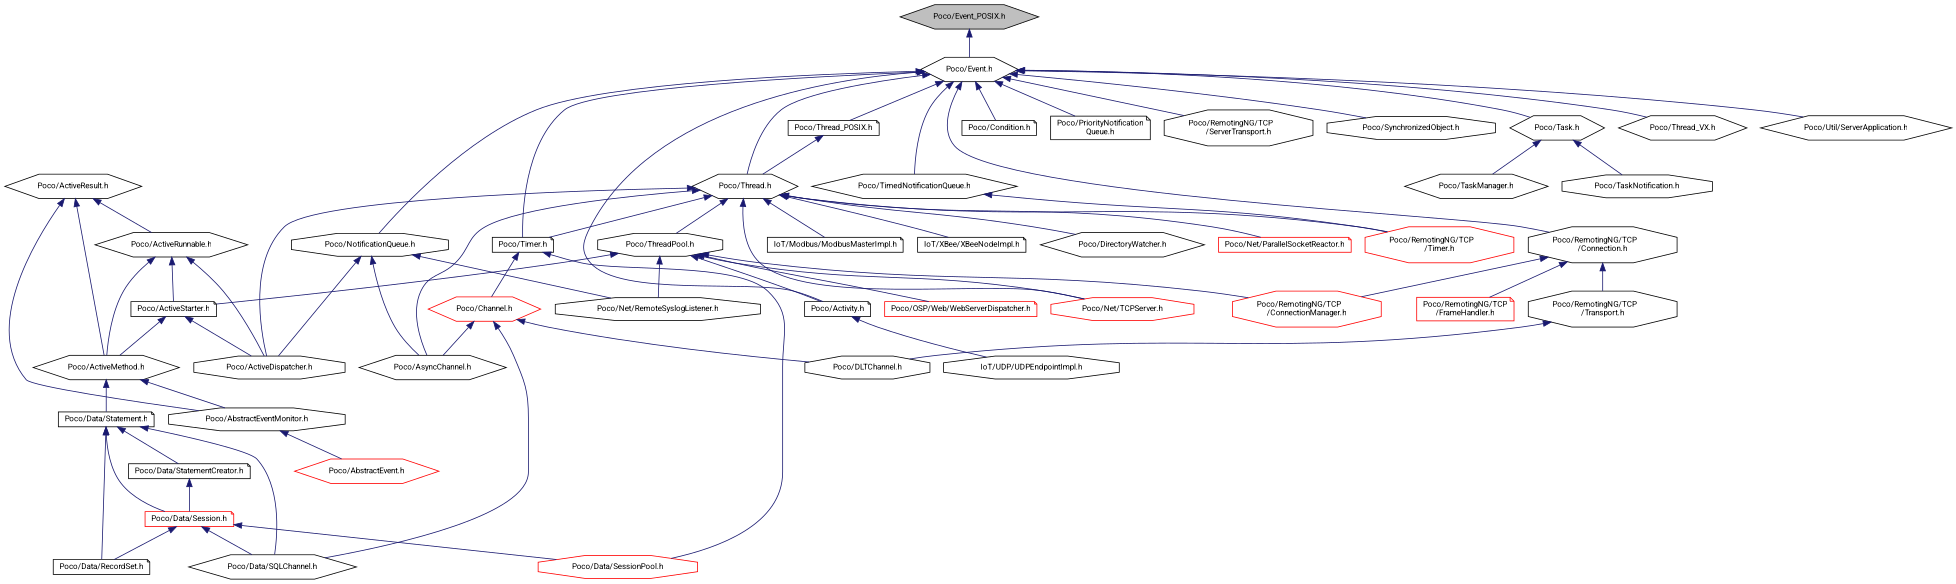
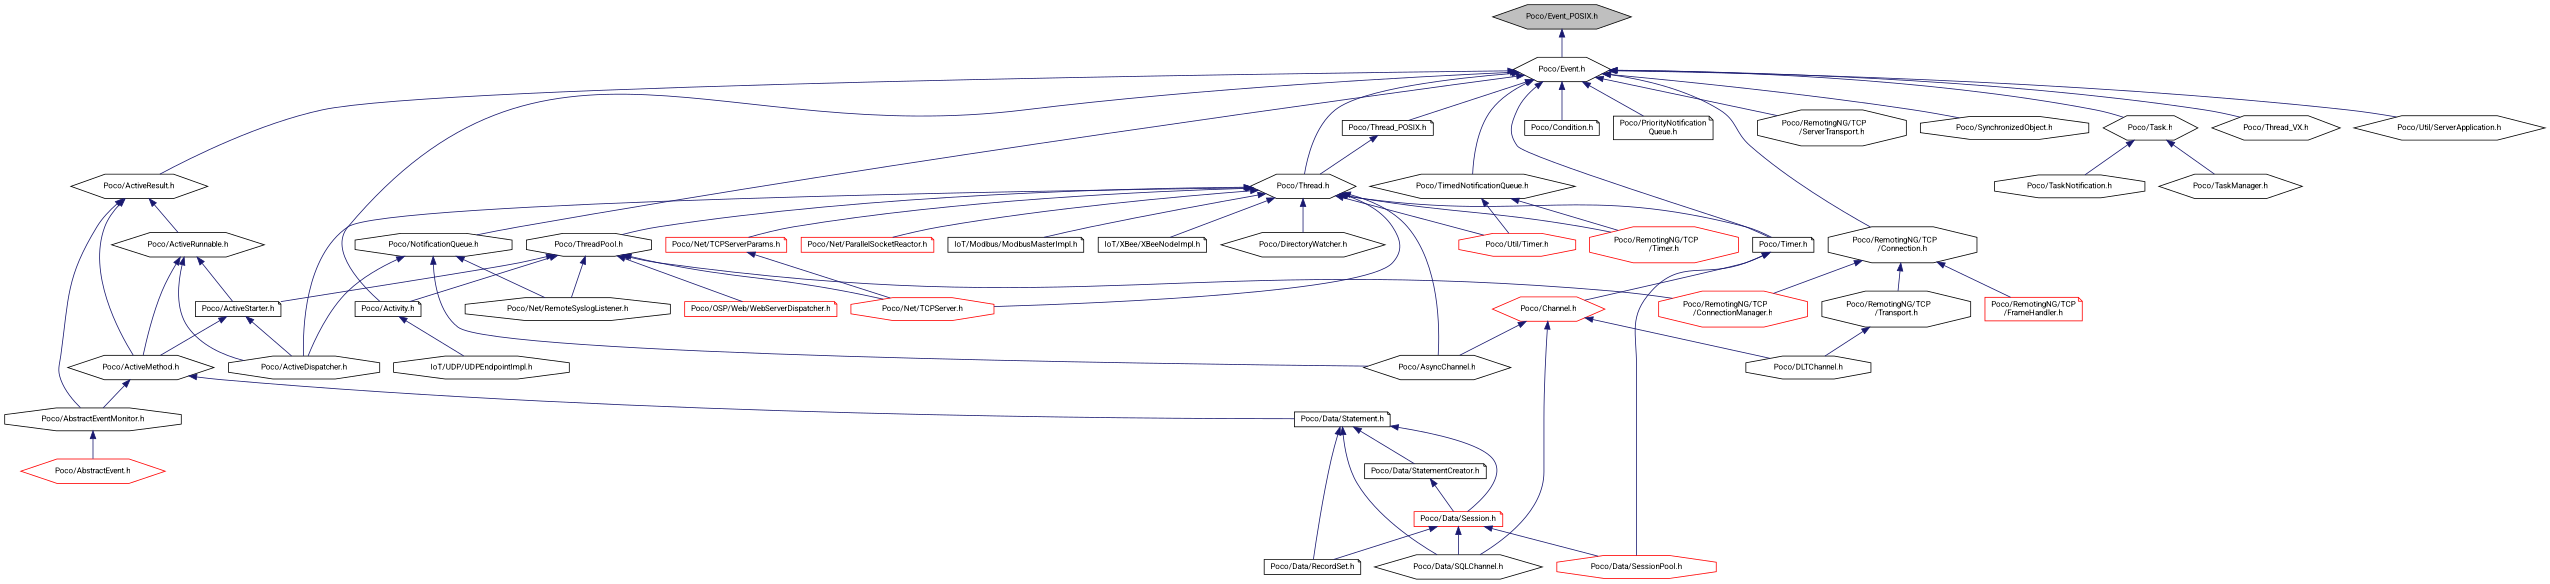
  digraph {
    fontname=Roboto
    node [color=black fillcolor=white fontname=Roboto fontsize=10 shape=octagon style=filled]
    edge [color=midnightblue dir=back fontname=Roboto fontsize=10 labelfontname=Helvetica labelfontsize=10 style=solid]
    n1 [fillcolor=grey75 fontcolor=black height=0.2 label="Poco/Event_POSIX.h" shape=hexagon width=0.4]
    n2 [height=0.2 label="Poco/Event.h" shape=hexagon width=0.4]
    n3 [height=0.2 label="Poco/ActiveResult.h" shape=hexagon width=0.4]
    n4 [height=0.2 label="Poco/Thread.h" shape=hexagon width=0.4]
    n5 [height=0.2 label="Poco/Activity.h" shape=note width=0.4]
    n6 [height=0.2 label="Poco/Timer.h" shape=note width=0.4]
    n7 [height=0.2 label="Poco/Thread_POSIX.h" shape=note width=0.4]
    n8 [height=0.2 label="Poco/TimedNotificationQueue.h" shape=hexagon width=0.4]
    n9 [height=0.2 label="Poco/NotificationQueue.h" width=0.4]
    n10 [height=0.2 label="Poco/Condition.h" shape=note width=0.4]
    n11 [height=0.2 label="Poco/PriorityNotification\lQueue.h" shape=note width=0.4]
    n12 [height=0.2 label="Poco/RemotingNG/TCP\l/Connection.h" width=0.4]
    n13 [height=0.2 label="Poco/RemotingNG/TCP\l/ServerTransport.h" width=0.4]
    n14 [height=0.2 label="Poco/SynchronizedObject.h" width=0.4]
    n15 [height=0.2 label="Poco/Task.h" shape=hexagon width=0.4]
    n16 [height=0.2 label="Poco/Thread_VX.h" shape=hexagon width=0.4]
    n17 [height=0.2 label="Poco/Util/ServerApplication.h" shape=hexagon width=0.4]
    n18 [height=0.2 label="Poco/AbstractEventMonitor.h" width=0.4]
    n19 [height=0.2 label="Poco/ActiveMethod.h" shape=hexagon width=0.4]
    n20 [height=0.2 label="Poco/ActiveRunnable.h" shape=hexagon width=0.4]
    n21 [height=0.2 label="Poco/ActiveDispatcher.h" width=0.4]
    n22 [height=0.2 label="Poco/ThreadPool.h" width=0.4]
    n23 [color=red height=0.2 label="Poco/Net/TCPServer.h" width=0.4]
    n24 [height=0.2 label="Poco/AsyncChannel.h" shape=hexagon width=0.4]
+   n25 [color=red height=0.2 label="Poco/Util/Timer.h" width=0.4]
    n26 [height=0.2 label="IoT/Modbus/ModbusMasterImpl.h" shape=note width=0.4]
    n27 [height=0.2 label="IoT/XBee/XBeeNodeImpl.h" shape=note width=0.4]
    n28 [height=0.2 label="Poco/DirectoryWatcher.h" shape=hexagon width=0.4]
+   n29 [color=red height=0.2 label="Poco/Net/TCPServerParams.h" shape=note width=0.4]
    n30 [color=red height=0.2 label="Poco/Net/ParallelSocketReactor.h" shape=note width=0.4]
    n31 [color=red height=0.2 label="Poco/RemotingNG/TCP\l/Timer.h" width=0.4]
    n32 [height=0.2 label="IoT/UDP/UDPEndpointImpl.h" width=0.4]
    n33 [color=red height=0.2 label="Poco/Data/SessionPool.h" width=0.4]
    n34 [color=red height=0.2 label="Poco/Channel.h" shape=hexagon width=0.4]
    n35 [height=0.2 label="Poco/Net/RemoteSyslogListener.h" width=0.4]
    n36 [color=red height=0.2 label="Poco/RemotingNG/TCP\l/ConnectionManager.h" width=0.4]
    n37 [color=red height=0.2 label="Poco/RemotingNG/TCP\l/FrameHandler.h" shape=note width=0.4]
    n38 [height=0.2 label="Poco/RemotingNG/TCP\l/Transport.h" width=0.4]
    n39 [height=0.2 label="Poco/TaskManager.h" shape=hexagon width=0.4]
    n40 [height=0.2 label="Poco/TaskNotification.h" width=0.4]
    n41 [color=red height=0.2 label="Poco/AbstractEvent.h" shape=hexagon width=0.4]
    n42 [height=0.2 label="Poco/Data/Statement.h" shape=note width=0.4]
    n43 [color=red height=0.2 label="Poco/Data/Session.h" shape=note width=0.4]
    n44 [height=0.2 label="Poco/Data/RecordSet.h" shape=note width=0.4]
    n45 [height=0.2 label="Poco/Data/SQLChannel.h" shape=hexagon width=0.4]
    n46 [height=0.2 label="Poco/Data/StatementCreator.h" shape=note width=0.4]
    n47 [height=0.2 label="Poco/ActiveStarter.h" shape=note width=0.4]
    n48 [color=red height=0.2 label="Poco/OSP/Web/WebServerDispatcher.h" shape=note width=0.4]
    n49 [height=0.2 label="Poco/DLTChannel.h" width=0.4]
    n1 -> n2
+   n2 -> n3
    n2 -> n4
    n2 -> n5
    n2 -> n6
    n2 -> n7
    n2 -> n8
    n2 -> n9
    n2 -> n10
    n2 -> n11
    n2 -> n12
    n2 -> n13
    n2 -> n14
    n2 -> n15
    n2 -> n16
    n2 -> n17
    n3 -> n18
    n3 -> n19
    n3 -> n20
    n4 -> n6
    n4 -> n21
    n4 -> n22
    n4 -> n23
    n4 -> n24
+   n4 -> n25
    n4 -> n26
    n4 -> n27
    n4 -> n28
+   n4 -> n29
    n4 -> n30
    n4 -> n31
    n5 -> n32
    n6 -> n33
    n6 -> n34
    n7 -> n4
+   n8 -> n25
    n8 -> n31
    n9 -> n21
    n9 -> n24
    n9 -> n35
    n12 -> n36
    n12 -> n37
    n12 -> n38
    n15 -> n39
    n15 -> n40
    n18 -> n41
    n19 -> n18
    n19 -> n42
    n20 -> n19
    n20 -> n21
    n20 -> n47
    n22 -> n5
    n22 -> n23
    n22 -> n35
    n22 -> n36
    n22 -> n47
    n22 -> n48
+   n29 -> n23
    n34 -> n24
    n34 -> n45
    n34 -> n49
    n38 -> n49
    n42 -> n43
    n42 -> n44
    n42 -> n45
    n42 -> n46
    n43 -> n33
    n43 -> n44
    n43 -> n45
    n46 -> n43
    n47 -> n19
    n47 -> n21
  }
